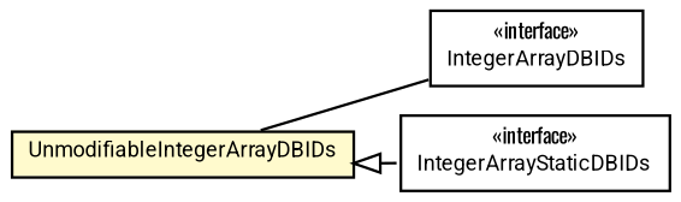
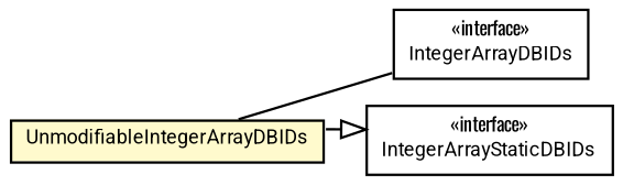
  digraph {
    fontname=Oswald
    nodesep=0.15
    rankdir=LR
    ranksep=0.25
    node [fontcolor=black fontname=Oswald fontsize=8 margin=0 shape=plaintext]
    edge [color=black fontname=Oswald fontsize=7 labelfontname=Roboto labelfontsize=7]
    n1 [height=0 label=<<table title="de.lmu.ifi.dbs.elki.database.ids.integer.UnmodifiableIntegerArrayDBIDs" border="0" cellborder="1" cellspacing="0" cellpadding="2" bgcolor="lemonChiffon" href="UnmodifiableIntegerArrayDBIDs.html" target="_parent"> 		<tr><td><table border="0" cellspacing="0" cellpadding="1"> 		<tr><td align="center" balign="center"> <font face="Roboto">UnmodifiableIntegerArrayDBIDs</font> </td></tr> 		</table></td></tr> 		</table>> width=0]
    n2 [height=0 label=<<table title="de.lmu.ifi.dbs.elki.database.ids.integer.IntegerArrayDBIDs" border="0" cellborder="1" cellspacing="0" cellpadding="2" href="IntegerArrayDBIDs.html" target="_parent"> 		<tr><td><table border="0" cellspacing="0" cellpadding="1"> 		<tr><td align="center" balign="center"> &#171;interface&#187; </td></tr> 		<tr><td align="center" balign="center"> <font face="Roboto">IntegerArrayDBIDs</font> </td></tr> 		</table></td></tr> 		</table>> width=0]
    n3 [height=0 label=<<table title="de.lmu.ifi.dbs.elki.database.ids.integer.IntegerArrayStaticDBIDs" border="0" cellborder="1" cellspacing="0" cellpadding="2" href="IntegerArrayStaticDBIDs.html" target="_parent"> 		<tr><td><table border="0" cellspacing="0" cellpadding="1"> 		<tr><td align="center" balign="center"> &#171;interface&#187; </td></tr> 		<tr><td align="center" balign="center"> <font face="Roboto">IntegerArrayStaticDBIDs</font> </td></tr> 		</table></td></tr> 		</table>> width=0]
    n1 -> n2 [arrowhead=none weight=2]
-   n1 -> n3 [arrowtail=empty dir=back style=dashed weight=9]
+   n3 -> n1 [arrowtail=empty dir=back style=dashed weight=9]
  }
